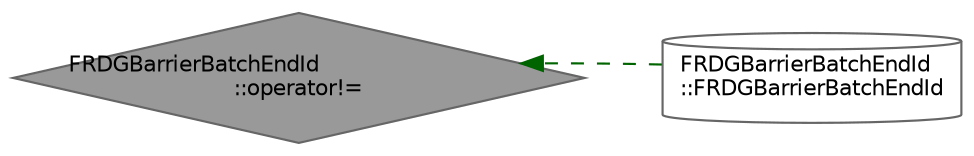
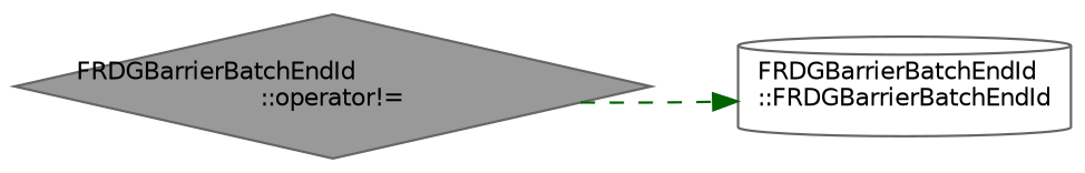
  digraph {
    rankdir=LR
    node [fontname=Helvetica fontsize=10 style=filled]
    n1 [color=gray40 fillcolor=grey60 fontcolor=black height=0.2 label="FRDGBarrierBatchEndId\l::operator!=" shape=diamond width=0.4]
    n2 [color=grey40 fillcolor=white height=0.2 label="FRDGBarrierBatchEndId\l::FRDGBarrierBatchEndId" shape=cylinder width=0.4]
-   n2 -> n1 [color=darkgreen fontname=Helvetica fontsize=10 labelfontname=Helvetica labelfontsize=10 style=dashed]
+   n1 -> n2 [color=darkgreen fontname=Helvetica fontsize=10 labelfontname=Helvetica labelfontsize=10 style=dashed]
  }
